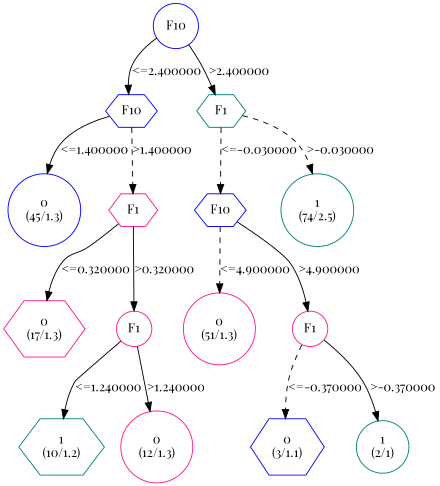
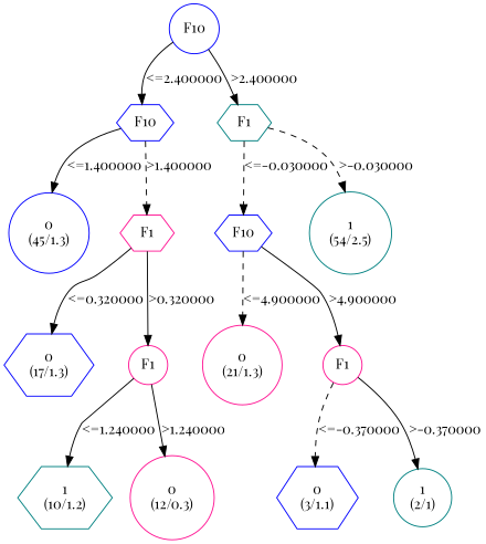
  digraph {
    fontname="Playfair Display"
    node [color=blue fontname="Playfair Display" shape=circle]
    edge [fontname="Playfair Display" style=solid]
    n1 [label="F10\n"]
    n2 [label="F10\n" shape=hexagon]
    n3 [color=teal label="F1\n" shape=hexagon]
    n4 [label="0\n(45/1.3)"]
    n5 [color=deeppink label="F1\n" shape=hexagon]
    n6 [label="F10\n" shape=hexagon]
-   n7 [color=teal label="1\n(74/2.5)"]
-   n8 [color=deeppink label="0\n(17/1.3)" shape=hexagon]
+   n7 [color=teal label="1\n(54/2.5)"]
+   n8 [label="0\n(17/1.3)" shape=hexagon]
    n9 [color=deeppink label="F1\n"]
    n10 [color=teal label="1\n(10/1.2)" shape=hexagon]
-   n11 [color=deeppink label="0\n(12/1.3)"]
-   n12 [color=deeppink label="0\n(51/1.3)"]
+   n11 [color=deeppink label="0\n(12/0.3)"]
+   n12 [color=deeppink label="0\n(21/1.3)"]
    n13 [color=deeppink label="F1\n"]
    n14 [label="0\n(3/1.1)" shape=hexagon]
    n15 [color=teal label="1\n(2/1)"]
    n1 -> n2 [label="<=2.400000"]
    n1 -> n3 [label=">2.400000"]
    n2 -> n4 [label="<=1.400000"]
    n2 -> n5 [label=">1.400000" style=dashed]
    n3 -> n6 [label="<=-0.030000" style=dashed]
    n3 -> n7 [label=">-0.030000" style=dashed]
    n5 -> n8 [label="<=0.320000"]
    n5 -> n9 [label=">0.320000"]
    n6 -> n12 [label="<=4.900000" style=dashed]
    n6 -> n13 [label=">4.900000"]
    n9 -> n10 [label="<=1.240000"]
    n9 -> n11 [label=">1.240000"]
    n13 -> n14 [label="<=-0.370000" style=dashed]
    n13 -> n15 [label=">-0.370000"]
  }
